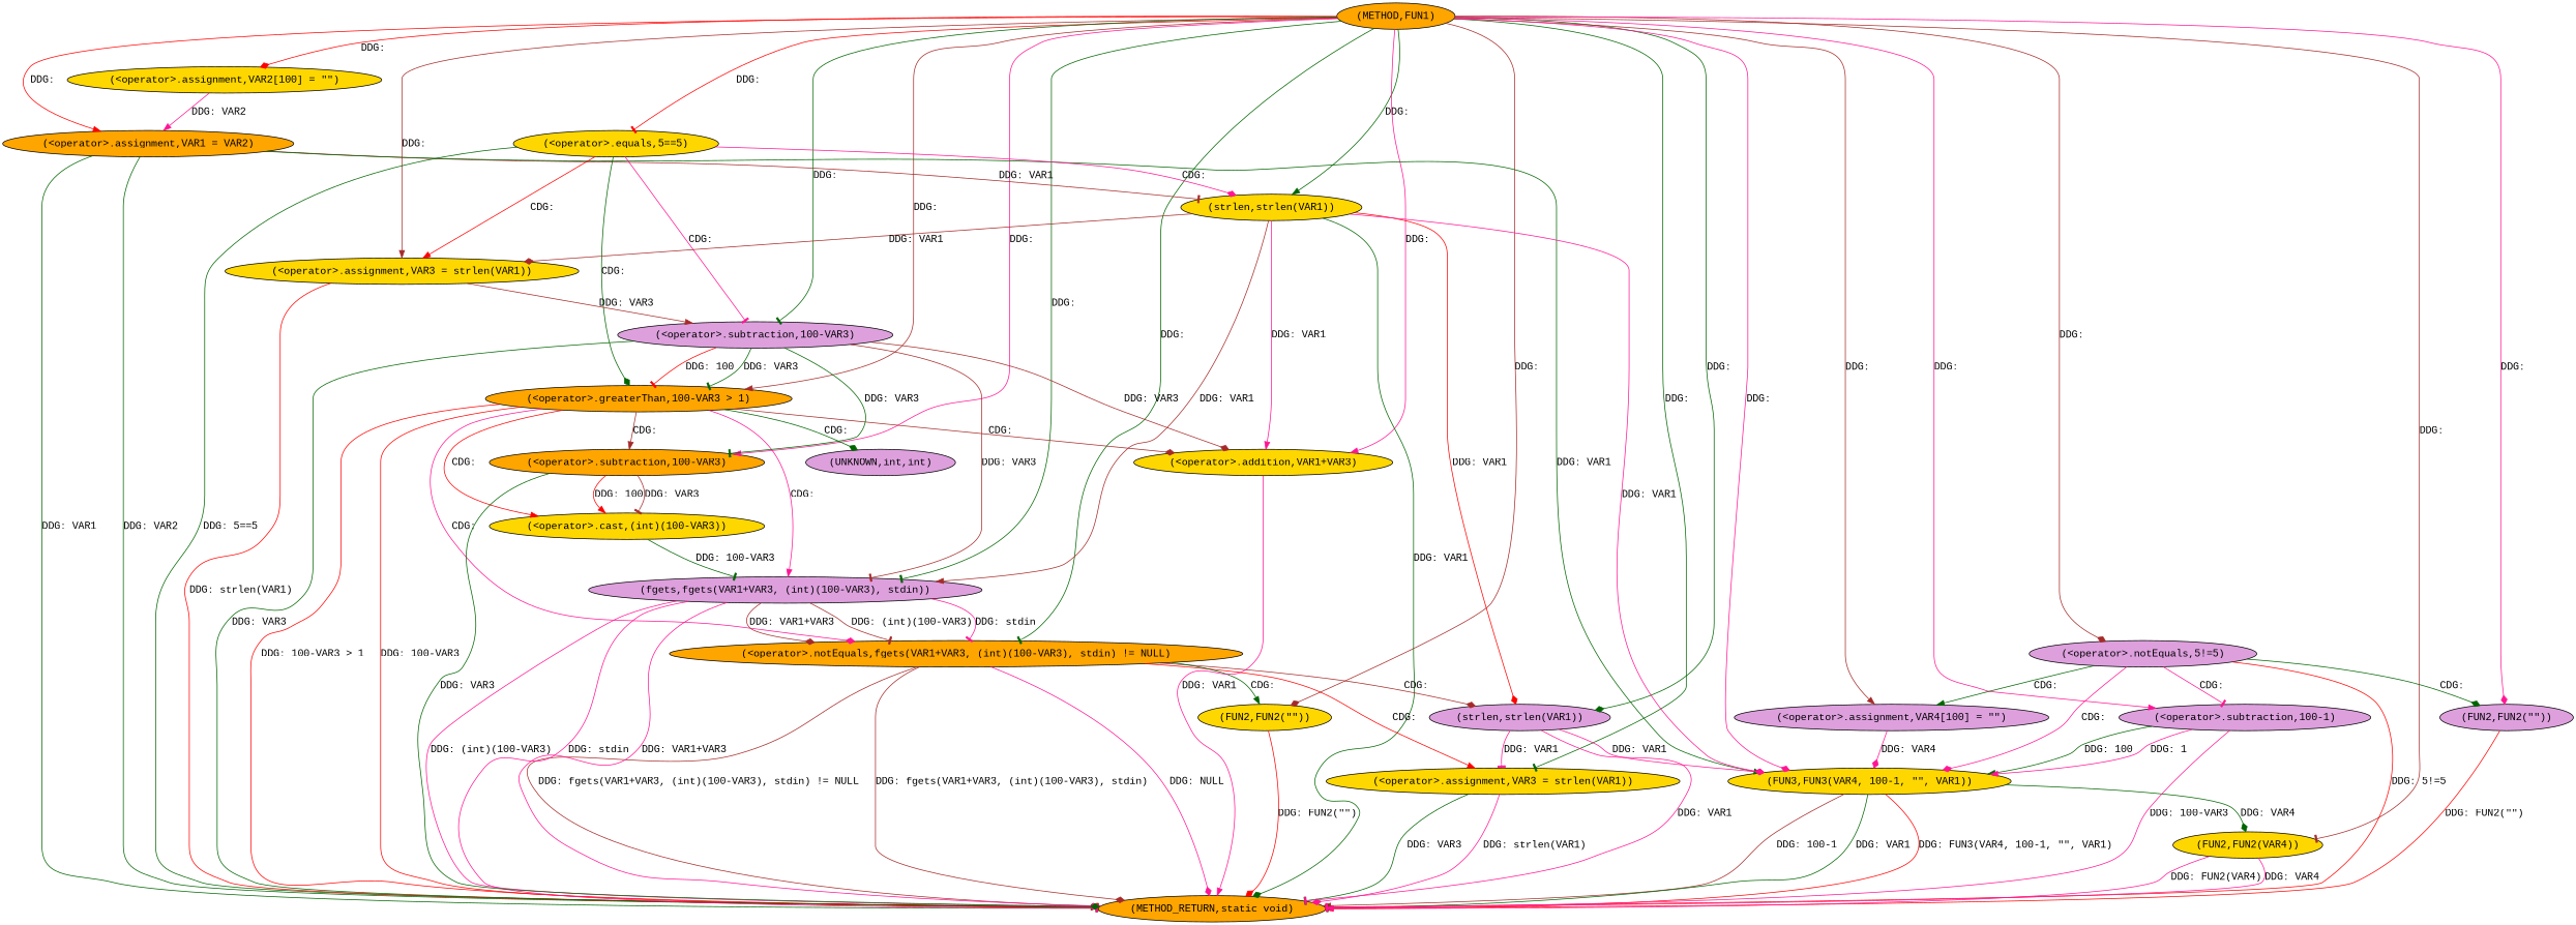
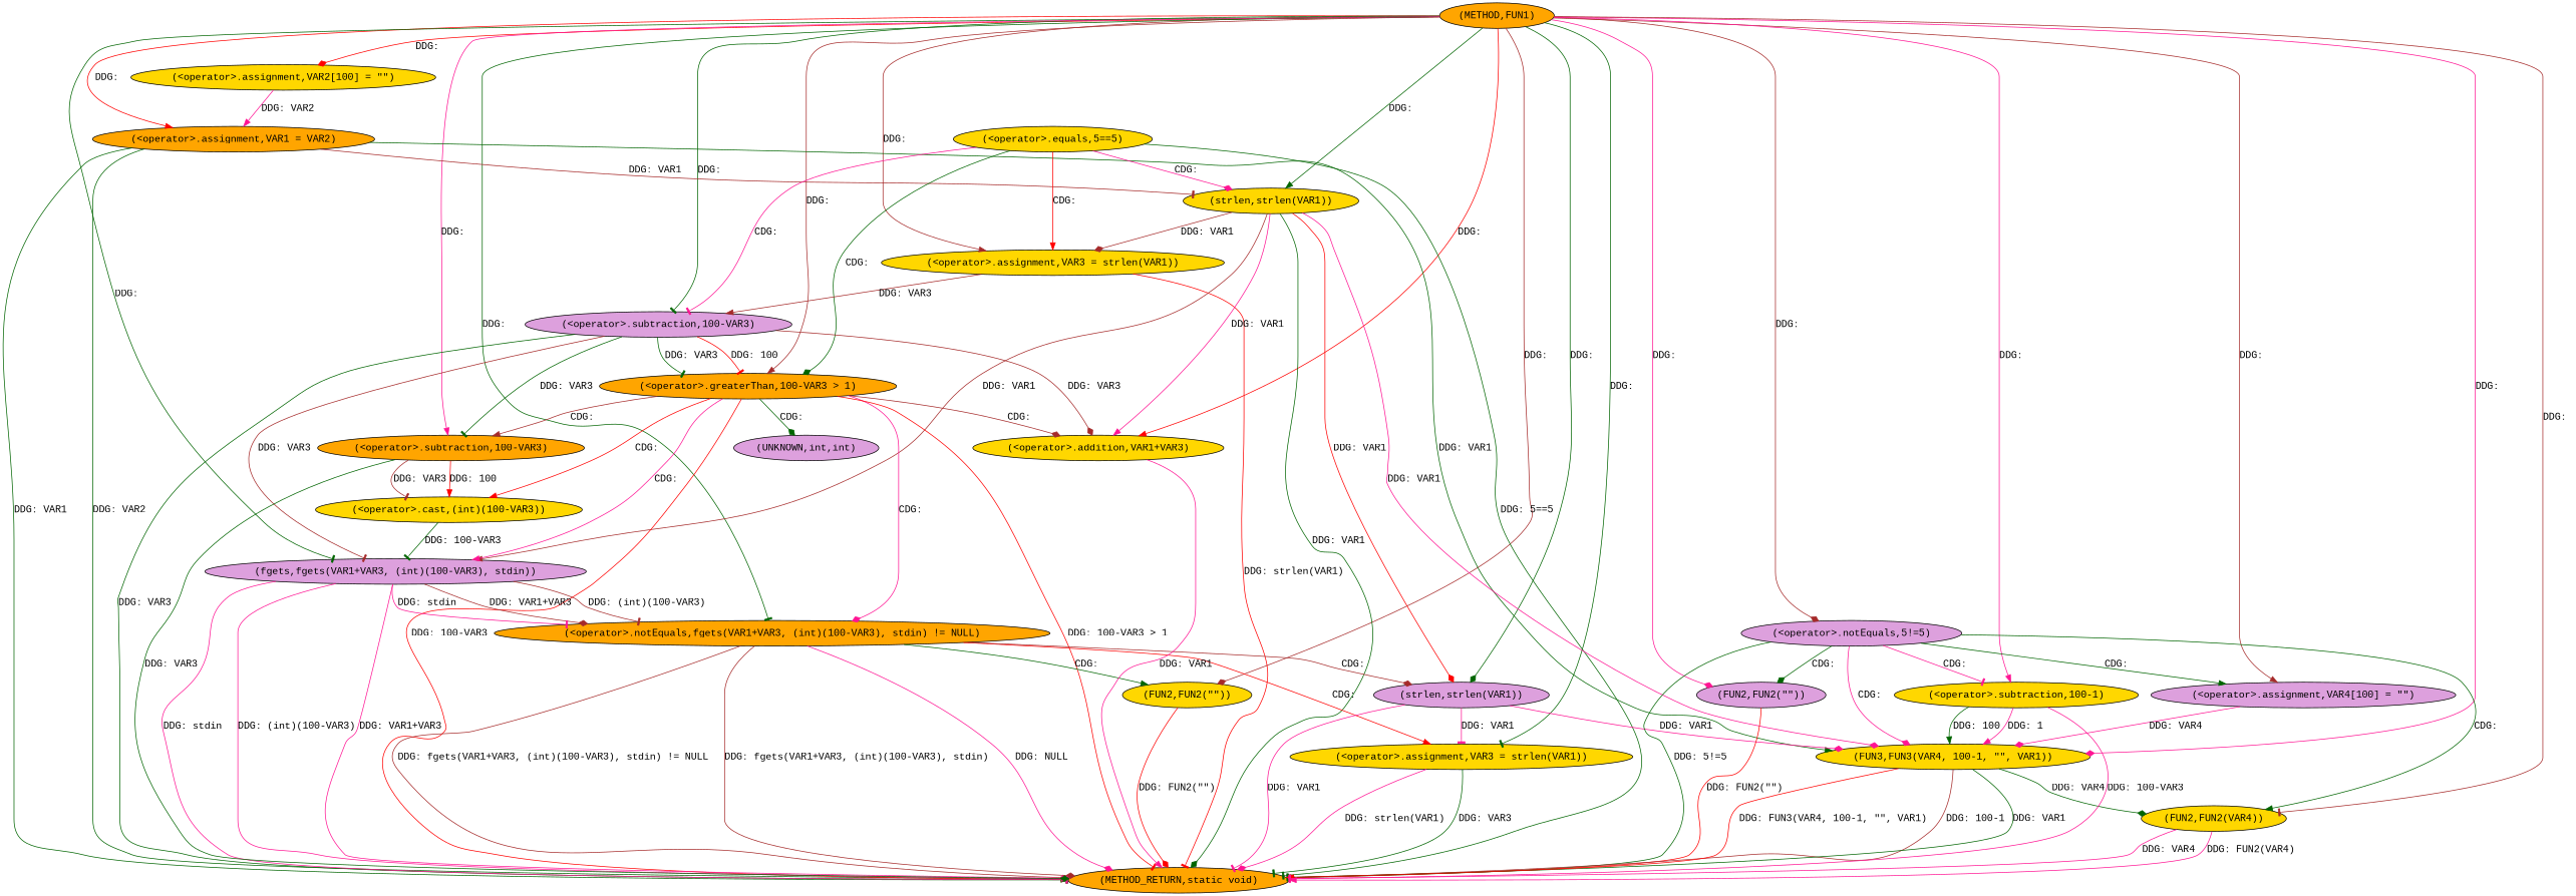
  digraph {
    fontname="Liberation Mono"
    node [fillcolor=gold fontname="Liberation Mono" style=filled]
    edge [arrowhead=normal color=deeppink fontname="Liberation Mono"]
    n1 [fillcolor=orange label="(METHOD,FUN1)"]
    n2 [label="(<operator>.assignment,VAR2[100] = \"\")"]
    n3 [fillcolor=orange label="(<operator>.assignment,VAR1 = VAR2)"]
    n4 [label="(<operator>.equals,5==5)"]
    n5 [label="(<operator>.assignment,VAR3 = strlen(VAR1))"]
    n6 [label="(strlen,strlen(VAR1))"]
    n7 [fillcolor=orange label="(<operator>.greaterThan,100-VAR3 > 1)"]
    n8 [fillcolor=plum label="(<operator>.subtraction,100-VAR3)"]
    n9 [fillcolor=orange label="(<operator>.notEquals,fgets(VAR1+VAR3, (int)(100-VAR3), stdin) != NULL)"]
    n10 [fillcolor=plum label="(fgets,fgets(VAR1+VAR3, (int)(100-VAR3), stdin))"]
    n11 [label="(<operator>.addition,VAR1+VAR3)"]
    n12 [fillcolor=orange label="(<operator>.subtraction,100-VAR3)"]
    n13 [label="(<operator>.assignment,VAR3 = strlen(VAR1))"]
    n14 [fillcolor=plum label="(strlen,strlen(VAR1))"]
    n15 [label="(FUN2,FUN2(\"\"))"]
    n16 [fillcolor=plum label="(<operator>.notEquals,5!=5)"]
    n17 [fillcolor=plum label="(FUN2,FUN2(\"\"))"]
    n18 [fillcolor=plum label="(<operator>.assignment,VAR4[100] = \"\")"]
    n19 [label="(FUN3,FUN3(VAR4, 100-1, \"\", VAR1))"]
-   n20 [fillcolor=plum label="(<operator>.subtraction,100-1)"]
+   n20 [label="(<operator>.subtraction,100-1)"]
    n21 [label="(FUN2,FUN2(VAR4))"]
    n22 [fillcolor=orange label="(METHOD_RETURN,static void)"]
    n23 [label="(<operator>.cast,(int)(100-VAR3))"]
    n24 [fillcolor=plum label="(UNKNOWN,int,int)"]
    n1 -> n2 [arrowhead=diamond color=red label="DDG: "]
    n1 -> n3 [color=red label="DDG: "]
-   n1 -> n4 [arrowhead=tee color=red label="DDG: "]
    n1 -> n5 [color=brown label="DDG: "]
    n1 -> n6 [color=darkgreen label="DDG: "]
    n1 -> n7 [color=brown label="DDG: "]
    n1 -> n8 [arrowhead=tee color=darkgreen label="DDG: "]
    n1 -> n9 [arrowhead=tee color=darkgreen label="DDG: "]
    n1 -> n10 [arrowhead=tee color=darkgreen label="DDG: "]
-   n1 -> n11 [label="DDG: "]
+   n1 -> n11 [color=red label="DDG: "]
    n1 -> n12 [label="DDG: "]
    n1 -> n13 [arrowhead=tee color=darkgreen label="DDG: "]
    n1 -> n14 [arrowhead=diamond color=darkgreen label="DDG: "]
    n1 -> n15 [arrowhead=diamond color=brown label="DDG: "]
    n1 -> n16 [arrowhead=diamond color=brown label="DDG: "]
    n1 -> n17 [arrowhead=diamond label="DDG: "]
    n1 -> n18 [color=brown label="DDG: "]
    n1 -> n19 [arrowhead=diamond label="DDG: "]
    n1 -> n20 [label="DDG: "]
    n1 -> n21 [arrowhead=tee color=brown label="DDG: "]
    n2 -> n3 [label="DDG: VAR2"]
    n3 -> n6 [arrowhead=tee color=brown label="DDG: VAR1"]
    n3 -> n19 [color=darkgreen label="DDG: VAR1"]
    n3 -> n22 [arrowhead=tee color=darkgreen label="DDG: VAR1"]
    n3 -> n22 [arrowhead=tee color=darkgreen label="DDG: VAR2"]
    n4 -> n5 [color=red label="CDG: "]
    n4 -> n6 [arrowhead=diamond label="CDG: "]
    n4 -> n7 [arrowhead=diamond color=darkgreen label="CDG: "]
    n4 -> n8 [arrowhead=tee label="CDG: "]
    n4 -> n22 [arrowhead=tee color=darkgreen label="DDG: 5==5"]
    n5 -> n8 [color=brown label="DDG: VAR3"]
    n5 -> n22 [arrowhead=tee color=red label="DDG: strlen(VAR1)"]
    n6 -> n5 [arrowhead=diamond color=brown label="DDG: VAR1"]
    n6 -> n10 [color=brown label="DDG: VAR1"]
    n6 -> n11 [label="DDG: VAR1"]
    n6 -> n14 [arrowhead=diamond color=red label="DDG: VAR1"]
    n6 -> n19 [arrowhead=diamond label="DDG: VAR1"]
    n6 -> n22 [arrowhead=diamond color=darkgreen label="DDG: VAR1"]
    n7 -> n9 [arrowhead=diamond label="CDG: "]
    n7 -> n10 [label="CDG: "]
    n7 -> n11 [arrowhead=diamond color=brown label="CDG: "]
    n7 -> n12 [color=brown label="CDG: "]
    n7 -> n22 [color=red label="DDG: 100-VAR3"]
    n7 -> n22 [arrowhead=tee color=red label="DDG: 100-VAR3 > 1"]
    n7 -> n23 [color=red label="CDG: "]
    n7 -> n24 [arrowhead=diamond color=darkgreen label="CDG: "]
    n8 -> n7 [arrowhead=tee color=red label="DDG: 100"]
    n8 -> n7 [arrowhead=tee color=darkgreen label="DDG: VAR3"]
    n8 -> n10 [arrowhead=tee color=brown label="DDG: VAR3"]
    n8 -> n11 [arrowhead=diamond color=brown label="DDG: VAR3"]
    n8 -> n12 [arrowhead=tee color=darkgreen label="DDG: VAR3"]
    n8 -> n22 [color=darkgreen label="DDG: VAR3"]
    n9 -> n13 [color=red label="CDG: "]
    n9 -> n14 [arrowhead=diamond color=brown label="CDG: "]
    n9 -> n15 [color=darkgreen label="CDG: "]
    n9 -> n22 [arrowhead=diamond color=brown label="DDG: fgets(VAR1+VAR3, (int)(100-VAR3), stdin)"]
    n9 -> n22 [arrowhead=diamond label="DDG: NULL"]
    n9 -> n22 [color=brown label="DDG: fgets(VAR1+VAR3, (int)(100-VAR3), stdin) != NULL"]
    n10 -> n9 [arrowhead=diamond color=brown label="DDG: VAR1+VAR3"]
    n10 -> n9 [arrowhead=tee color=brown label="DDG: (int)(100-VAR3)"]
    n10 -> n9 [arrowhead=tee label="DDG: stdin"]
    n10 -> n22 [arrowhead=tee label="DDG: stdin"]
    n10 -> n22 [label="DDG: (int)(100-VAR3)"]
    n10 -> n22 [label="DDG: VAR1+VAR3"]
    n11 -> n22 [label="DDG: VAR1"]
    n12 -> n22 [arrowhead=diamond color=darkgreen label="DDG: VAR3"]
    n12 -> n23 [color=red label="DDG: 100"]
    n12 -> n23 [arrowhead=tee color=brown label="DDG: VAR3"]
    n13 -> n22 [arrowhead=diamond label="DDG: strlen(VAR1)"]
    n13 -> n22 [arrowhead=tee color=darkgreen label="DDG: VAR3"]
    n14 -> n13 [arrowhead=tee label="DDG: VAR1"]
    n14 -> n19 [arrowhead=diamond label="DDG: VAR1"]
    n14 -> n22 [arrowhead=tee label="DDG: VAR1"]
    n15 -> n22 [arrowhead=diamond color=red label="DDG: FUN2(\"\")"]
    n16 -> n17 [arrowhead=diamond color=darkgreen label="CDG: "]
    n16 -> n18 [color=darkgreen label="CDG: "]
    n16 -> n19 [arrowhead=diamond label="CDG: "]
    n16 -> n20 [arrowhead=tee label="CDG: "]
-   n16 -> n22 [arrowhead=tee color=red label="DDG: 5!=5"]
+   n16 -> n21 [color=darkgreen label="CDG: "]
+   n16 -> n22 [arrowhead=tee color=darkgreen label="DDG: 5!=5"]
    n17 -> n22 [arrowhead=diamond color=red label="DDG: FUN2(\"\")"]
    n18 -> n19 [arrowhead=diamond label="DDG: VAR4"]
    n19 -> n21 [arrowhead=diamond color=darkgreen label="DDG: VAR4"]
    n19 -> n22 [color=brown label="DDG: 100-1"]
    n19 -> n22 [arrowhead=tee color=darkgreen label="DDG: VAR1"]
    n19 -> n22 [color=red label="DDG: FUN3(VAR4, 100-1, \"\", VAR1)"]
    n20 -> n19 [color=darkgreen label="DDG: 100"]
    n20 -> n19 [label="DDG: 1"]
    n20 -> n22 [arrowhead=tee label="DDG: 100-VAR3"]
    n21 -> n22 [label="DDG: FUN2(VAR4)"]
    n21 -> n22 [arrowhead=tee label="DDG: VAR4"]
    n23 -> n10 [arrowhead=tee color=darkgreen label="DDG: 100-VAR3"]
  }
